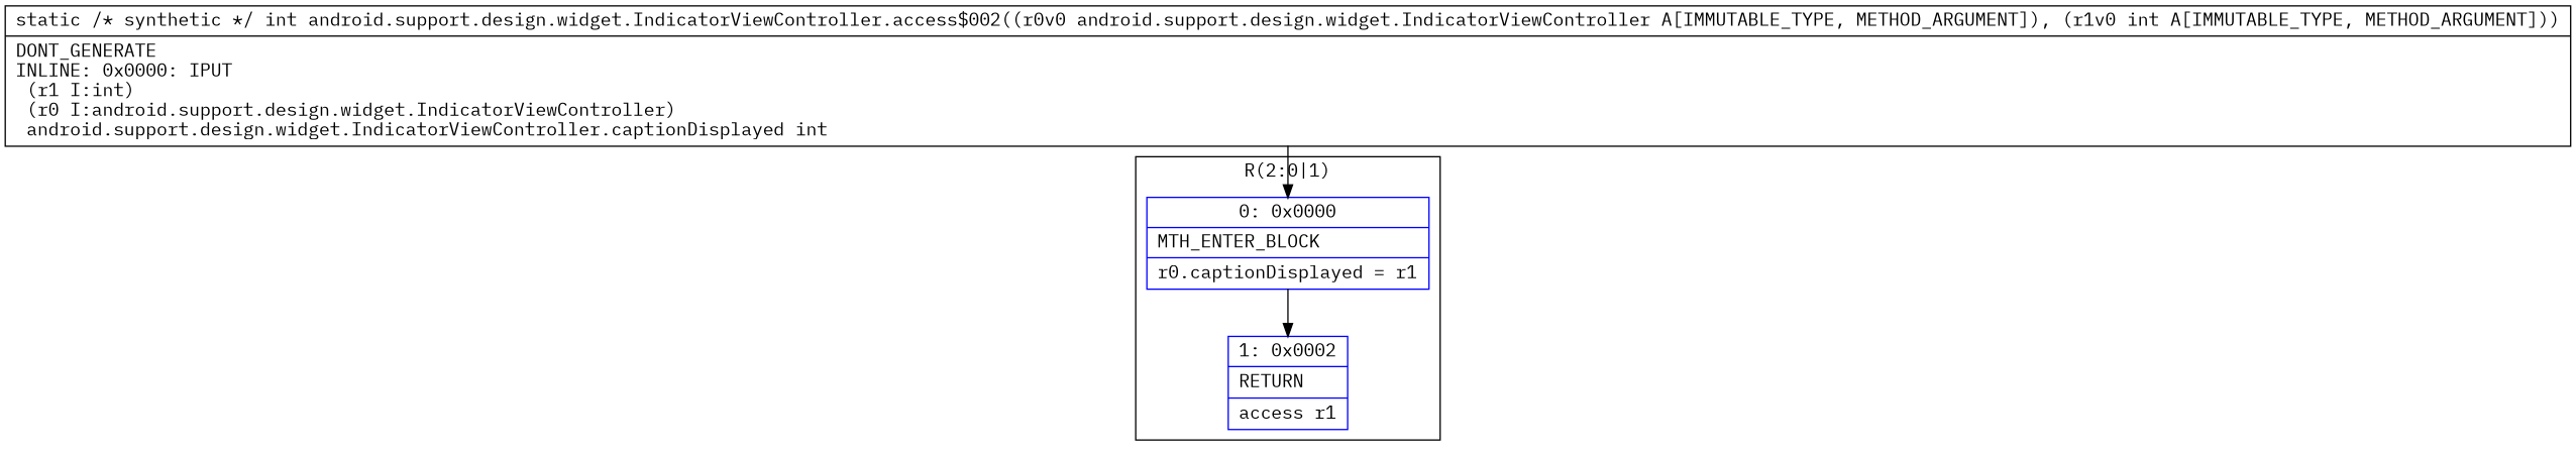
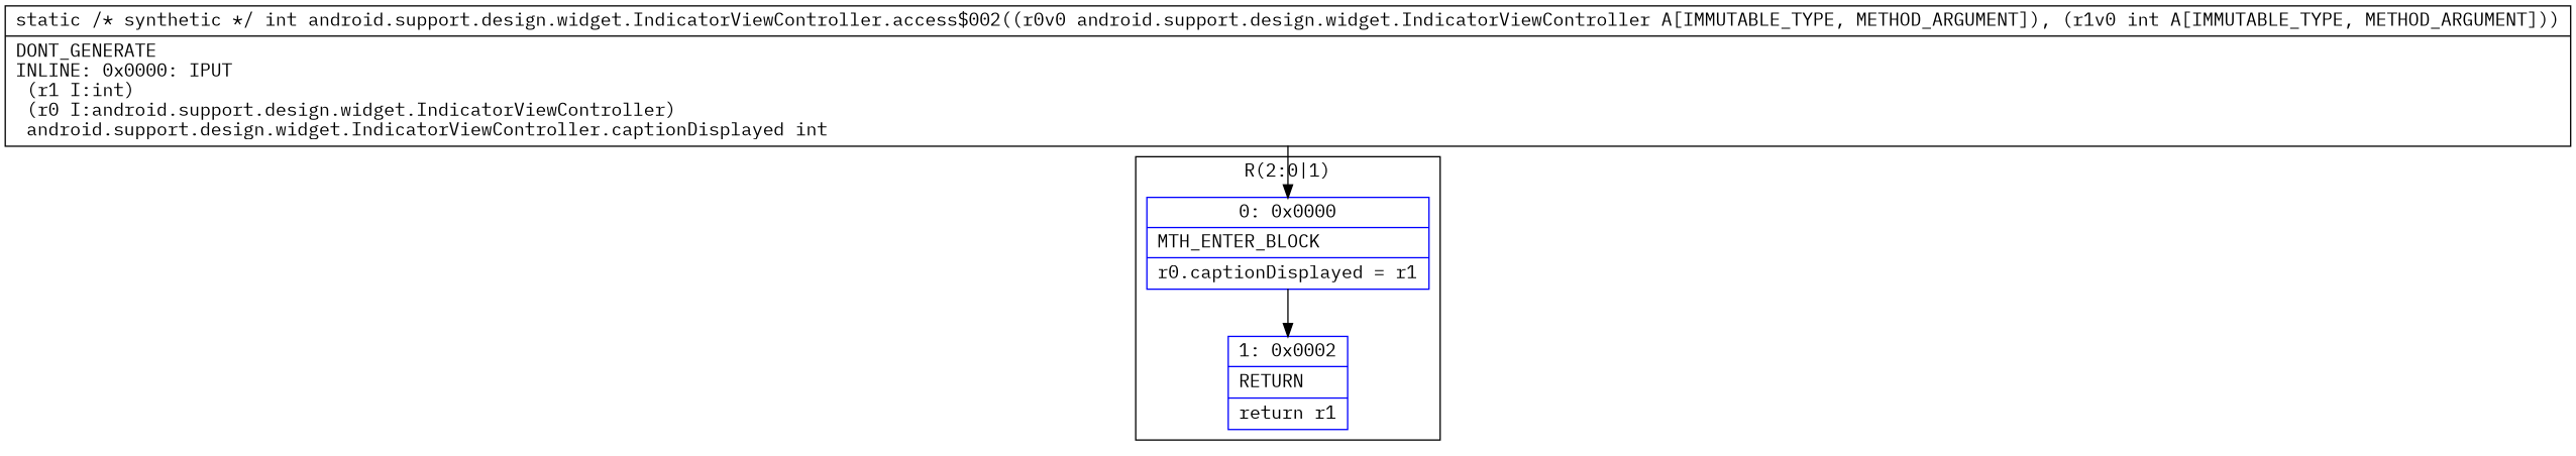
  digraph {
    fontname="IBM Plex Mono"
    node [color=blue shape=record fontname="IBM Plex Mono"]
    edge [fontname="IBM Plex Mono"]
    n1 [label="{0\:\ 0x0000|MTH_ENTER_BLOCK\l|r0.captionDisplayed = r1\l}"]
-   n2 [label="{1\:\ 0x0002|RETURN\l|access r1\l}"]
+   n2 [label="{1\:\ 0x0002|RETURN\l|return r1\l}"]
    n3 [label="{static \/* synthetic *\/ int android.support.design.widget.IndicatorViewController.access$002((r0v0 android.support.design.widget.IndicatorViewController A[IMMUTABLE_TYPE, METHOD_ARGUMENT]), (r1v0 int A[IMMUTABLE_TYPE, METHOD_ARGUMENT]))  | DONT_GENERATE\lINLINE: 0x0000: IPUT  \l  (r1 I:int)\l  (r0 I:android.support.design.widget.IndicatorViewController)\l android.support.design.widget.IndicatorViewController.captionDisplayed int\l}" color=""]
    subgraph cluster_1 {
      label="R(2:0|1)"
      n1
      n2
    }
    n1 -> n2
    n3 -> n1
  }
